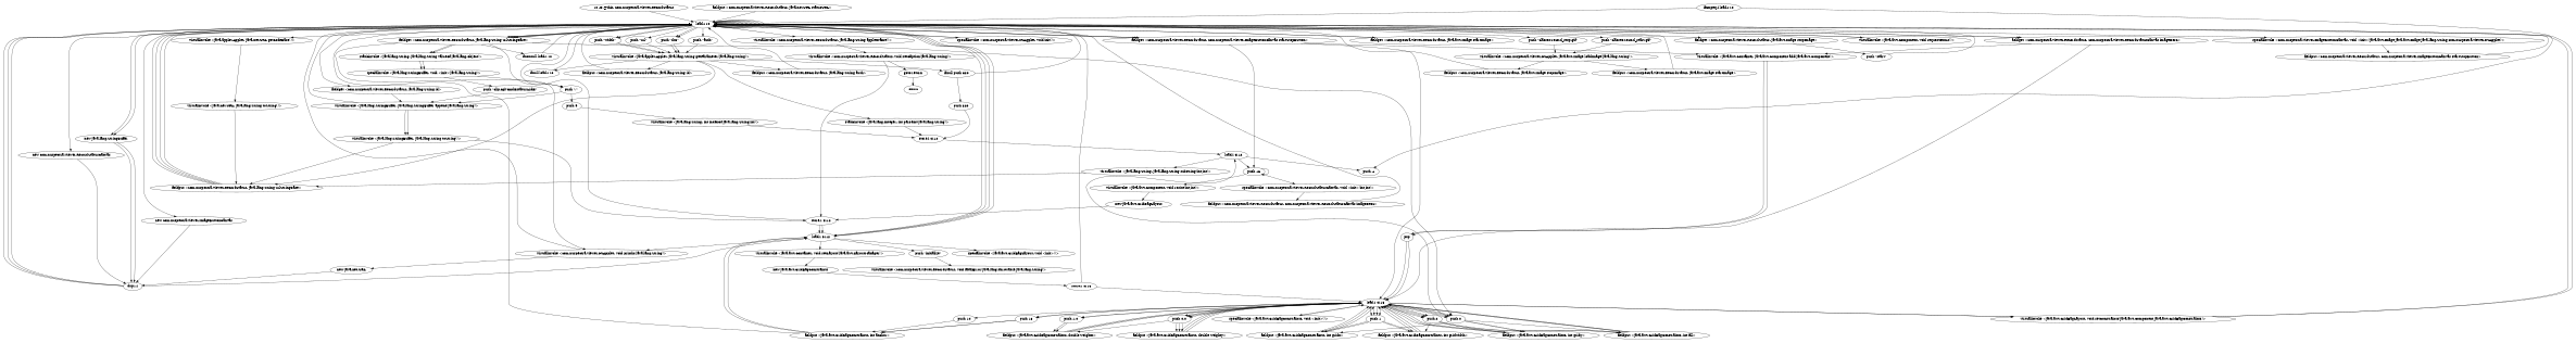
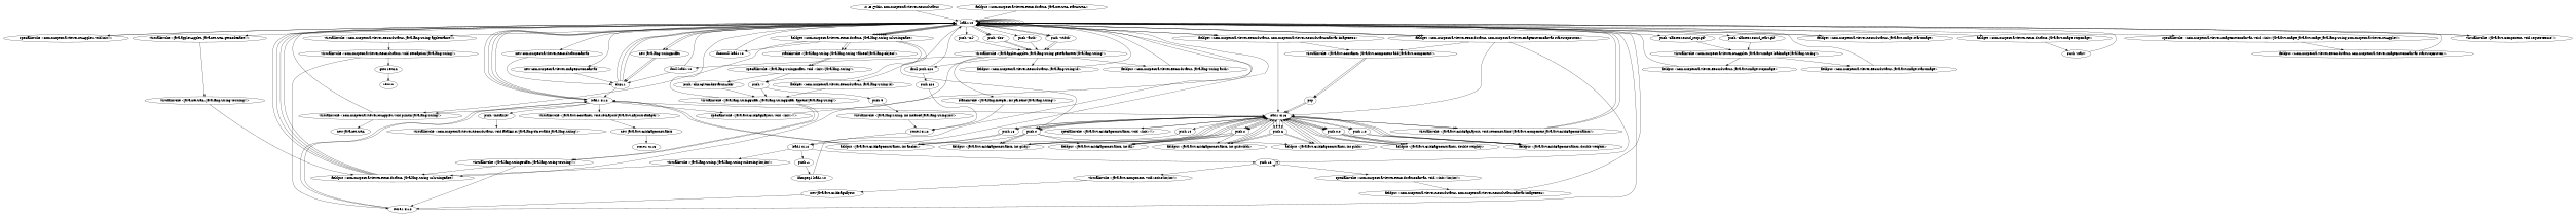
  digraph {
    "r0 := @this: com.nuspectra.viewer.RecordStatus"
    "load.r r0"
    "specialinvoke <com.nuspectra.viewer.NuApplet: void init()>"
    "push \"url\""
    "fieldget <com.nuspectra.viewer.RecordStatus: java.lang.String urlStringBase>"
    "virtualinvoke <java.applet.Applet: java.net.URL getCodeBase()>"
    "new java.lang.StringBuffer"
    "push \"doc\""
    "fieldget <com.nuspectra.viewer.RecordStatus: java.lang.String id>"
    "load.r $r12"
    "push \"auth\""
    "push \"width\""
    "new com.nuspectra.viewer.RecordStatusCanvas"
    "push \"classes/record_stop.gif\""
    "push \"classes/record_start.gif\""
    "new com.nuspectra.viewer.ImageButtonCanvas"
    "fieldget <com.nuspectra.viewer.RecordStatus: java.awt.Image startImage>"
    "fieldget <com.nuspectra.viewer.RecordStatus: java.awt.Image stopImage>"
    "specialinvoke <com.nuspectra.viewer.ImageButtonCanvas: void <init>(java.awt.Image,java.awt.Image,java.lang.String,com.nuspectra.viewer.NuApplet)>"
    "fieldget <com.nuspectra.viewer.RecordStatus: com.nuspectra.viewer.ImageButtonCanvas startStopButton>"
    "fieldget <com.nuspectra.viewer.RecordStatus: com.nuspectra.viewer.RecordStatusCanvas imageDesc>"
    "virtualinvoke <java.awt.Component: void requestFocus()>"
    "virtualinvoke <com.nuspectra.viewer.RecordStatus: java.lang.String appletName()>"
    "virtualinvoke <java.applet.Applet: java.lang.String getParameter(java.lang.String)>"
    "ifnonnull load.r r0"
    "push \"/\""
    "push 0"
    "staticinvoke <java.lang.String: java.lang.String valueOf(java.lang.Object)>"
    "virtualinvoke <com.nuspectra.viewer.NuApplet: void println(java.lang.String)>"
    "virtualinvoke <java.net.URL: java.lang.String toString()>"
    "dup1.r"
    "virtualinvoke <java.lang.StringBuffer: java.lang.StringBuffer append(java.lang.String)>"
    "specialinvoke <java.awt.GridBagLayout: void <init>()>"
    "virtualinvoke <java.awt.Container: void setLayout(java.awt.LayoutManager)>"
    "push \"initialize\""
    "virtualinvoke <com.nuspectra.viewer.NuApplet: java.awt.Image loadImage(java.lang.String)>"
    "push \"start\""
    "fieldput <com.nuspectra.viewer.RecordStatus: com.nuspectra.viewer.ImageButtonCanvas startStopButton>"
    "push 16"
    "load.r $r13"
    "virtualinvoke <java.awt.Container: java.awt.Component add(java.awt.Component)>"
    "virtualinvoke <com.nuspectra.viewer.RecordStatus: void setCaption(java.lang.String)>"
    "fieldput <com.nuspectra.viewer.RecordStatus: java.lang.String urlStringBase>"
    "ifnull load.r r0"
    "fieldput <com.nuspectra.viewer.RecordStatus: java.lang.String id>"
    "fieldput <com.nuspectra.viewer.RecordStatus: java.lang.String auth>"
    "ifnull push 320"
    "staticinvoke <java.lang.Integer: int parseInt(java.lang.String)>"
    "push 320"
    "store.i $r12"
    "push 9"
    "load.i $r12"
    "fieldput <java.awt.GridBagConstraints: int gridx>"
    "fieldput <java.awt.GridBagConstraints: int gridy>"
    "fieldput <java.awt.GridBagConstraints: int fill>"
    "specialinvoke <java.lang.StringBuffer: void <init>(java.lang.String)>"
    "new java.net.URL"
    "virtualinvoke <java.lang.String: int indexOf(java.lang.String,int)>"
    "virtualinvoke <java.lang.StringBuffer: java.lang.String toString()>"
    "push -1"
    "virtualinvoke <java.lang.String: java.lang.String substring(int,int)>"
    "ifcmpeq.i load.r r0"
    "specialinvoke <com.nuspectra.viewer.RecordStatusCanvas: void <init>(int,int)>"
    "virtualinvoke <java.awt.Component: void resize(int,int)>"
    "push \"clip.cgi?cmd=status&id=\""
    "store.r $r12"
    "new java.awt.GridBagConstraints"
    "virtualinvoke <com.nuspectra.viewer.RecordStatus: void fatalError(java.lang.Throwable,java.lang.String)>"
    "fieldput <com.nuspectra.viewer.RecordStatus: java.net.URL statusURL>"
    "fieldput <com.nuspectra.viewer.RecordStatus: com.nuspectra.viewer.RecordStatusCanvas imageDesc>"
    "new java.awt.GridBagLayout"
    "fieldput <com.nuspectra.viewer.RecordStatus: java.awt.Image stopImage>"
    "fieldput <com.nuspectra.viewer.RecordStatus: java.awt.Image startImage>"
    "specialinvoke <java.awt.GridBagConstraints: void <init>()>"
-   "push 1"
+   "push 1" [label="push 6"]
    "push 0.0"
    "push 18"
    "virtualinvoke <java.awt.GridBagLayout: void setConstraints(java.awt.Component,java.awt.GridBagConstraints)>"
    "push 2"
    "push 1.0"
    "push 14"
    pop
    "store.r $r13"
    "fieldput <java.awt.GridBagConstraints: int gridwidth>"
    "fieldput <java.awt.GridBagConstraints: double weighty>"
    "fieldput <java.awt.GridBagConstraints: double weightx>"
    "fieldput <java.awt.GridBagConstraints: int anchor>"
    "goto return"
    return
    "r0 := @this: com.nuspectra.viewer.RecordStatus" -> "load.r r0"
    "load.r r0" -> "load.r r0"
    "load.r r0" -> "load.r r0"
    "load.r r0" -> "load.r r0"
    "load.r r0" -> "load.r r0"
    "load.r r0" -> "load.r r0"
    "load.r r0" -> "load.r r0"
    "load.r r0" -> "load.r r0"
    "load.r r0" -> "load.r r0"
    "load.r r0" -> "load.r r0"
    "load.r r0" -> "load.r r0"
    "load.r r0" -> "load.r r0"
    "load.r r0" -> "load.r r0"
    "load.r r0" -> "specialinvoke <com.nuspectra.viewer.NuApplet: void init()>"
    "load.r r0" -> "push \"url\""
    "load.r r0" -> "fieldget <com.nuspectra.viewer.RecordStatus: java.lang.String urlStringBase>"
    "load.r r0" -> "fieldget <com.nuspectra.viewer.RecordStatus: java.lang.String urlStringBase>"
    "load.r r0" -> "fieldget <com.nuspectra.viewer.RecordStatus: java.lang.String urlStringBase>"
    "load.r r0" -> "fieldget <com.nuspectra.viewer.RecordStatus: java.lang.String urlStringBase>"
    "load.r r0" -> "fieldget <com.nuspectra.viewer.RecordStatus: java.lang.String urlStringBase>"
    "load.r r0" -> "fieldget <com.nuspectra.viewer.RecordStatus: java.lang.String urlStringBase>"
    "load.r r0" -> "virtualinvoke <java.applet.Applet: java.net.URL getCodeBase()>"
    "load.r r0" -> "new java.lang.StringBuffer"
    "load.r r0" -> "new java.lang.StringBuffer"
    "load.r r0" -> "push \"doc\""
    "load.r r0" -> "push \"doc\""
    "load.r r0" -> "fieldget <com.nuspectra.viewer.RecordStatus: java.lang.String id>"
    "load.r r0" -> "load.r $r12"
    "load.r r0" -> "load.r $r12"
    "load.r r0" -> "push \"auth\""
    "load.r r0" -> "push \"width\""
    "load.r r0" -> "push \"width\""
    "load.r r0" -> "new com.nuspectra.viewer.RecordStatusCanvas"
    "load.r r0" -> "push \"classes/record_stop.gif\""
    "load.r r0" -> "push \"classes/record_start.gif\""
    "load.r r0" -> "new com.nuspectra.viewer.ImageButtonCanvas"
    "load.r r0" -> "fieldget <com.nuspectra.viewer.RecordStatus: java.awt.Image startImage>"
    "load.r r0" -> "fieldget <com.nuspectra.viewer.RecordStatus: java.awt.Image stopImage>"
    "load.r r0" -> "specialinvoke <com.nuspectra.viewer.ImageButtonCanvas: void <init>(java.awt.Image,java.awt.Image,java.lang.String,com.nuspectra.viewer.NuApplet)>"
    "load.r r0" -> "fieldget <com.nuspectra.viewer.RecordStatus: com.nuspectra.viewer.ImageButtonCanvas startStopButton>"
    "load.r r0" -> "fieldget <com.nuspectra.viewer.RecordStatus: com.nuspectra.viewer.ImageButtonCanvas startStopButton>"
    "load.r r0" -> "fieldget <com.nuspectra.viewer.RecordStatus: com.nuspectra.viewer.ImageButtonCanvas startStopButton>"
    "load.r r0" -> "fieldget <com.nuspectra.viewer.RecordStatus: com.nuspectra.viewer.RecordStatusCanvas imageDesc>"
    "load.r r0" -> "fieldget <com.nuspectra.viewer.RecordStatus: com.nuspectra.viewer.RecordStatusCanvas imageDesc>"
    "load.r r0" -> "virtualinvoke <java.awt.Component: void requestFocus()>"
    "load.r r0" -> "virtualinvoke <com.nuspectra.viewer.RecordStatus: java.lang.String appletName()>"
    "specialinvoke <com.nuspectra.viewer.NuApplet: void init()>" -> "load.r r0"
    "push \"url\"" -> "virtualinvoke <java.applet.Applet: java.lang.String getParameter(java.lang.String)>"
    "fieldget <com.nuspectra.viewer.RecordStatus: java.lang.String urlStringBase>" -> "ifnonnull load.r r0"
    "fieldget <com.nuspectra.viewer.RecordStatus: java.lang.String urlStringBase>" -> "push \"/\""
    "fieldget <com.nuspectra.viewer.RecordStatus: java.lang.String urlStringBase>" -> "push 0"
    "fieldget <com.nuspectra.viewer.RecordStatus: java.lang.String urlStringBase>" -> "staticinvoke <java.lang.String: java.lang.String valueOf(java.lang.Object)>"
    "fieldget <com.nuspectra.viewer.RecordStatus: java.lang.String urlStringBase>" -> "staticinvoke <java.lang.String: java.lang.String valueOf(java.lang.Object)>"
    "fieldget <com.nuspectra.viewer.RecordStatus: java.lang.String urlStringBase>" -> "virtualinvoke <com.nuspectra.viewer.NuApplet: void println(java.lang.String)>"
    "virtualinvoke <java.applet.Applet: java.net.URL getCodeBase()>" -> "virtualinvoke <java.net.URL: java.lang.String toString()>"
    "new java.lang.StringBuffer" -> "dup1.r"
    "new java.lang.StringBuffer" -> "dup1.r"
    "push \"doc\"" -> "virtualinvoke <java.applet.Applet: java.lang.String getParameter(java.lang.String)>"
    "push \"doc\"" -> "virtualinvoke <java.applet.Applet: java.lang.String getParameter(java.lang.String)>"
    "fieldget <com.nuspectra.viewer.RecordStatus: java.lang.String id>" -> "virtualinvoke <java.lang.StringBuffer: java.lang.StringBuffer append(java.lang.String)>"
    "load.r $r12" -> "load.r r0"
    "load.r $r12" -> "load.r r0"
    "load.r $r12" -> "virtualinvoke <com.nuspectra.viewer.NuApplet: void println(java.lang.String)>"
    "load.r $r12" -> "specialinvoke <java.awt.GridBagLayout: void <init>()>"
    "load.r $r12" -> "virtualinvoke <java.awt.Container: void setLayout(java.awt.LayoutManager)>"
    "load.r $r12" -> "push \"initialize\""
    "push \"auth\"" -> "virtualinvoke <java.applet.Applet: java.lang.String getParameter(java.lang.String)>"
    "push \"width\"" -> "virtualinvoke <java.applet.Applet: java.lang.String getParameter(java.lang.String)>"
    "push \"width\"" -> "virtualinvoke <java.applet.Applet: java.lang.String getParameter(java.lang.String)>"
    "new com.nuspectra.viewer.RecordStatusCanvas" -> "dup1.r"
    "push \"classes/record_stop.gif\"" -> "virtualinvoke <com.nuspectra.viewer.NuApplet: java.awt.Image loadImage(java.lang.String)>"
    "push \"classes/record_start.gif\"" -> "virtualinvoke <com.nuspectra.viewer.NuApplet: java.awt.Image loadImage(java.lang.String)>"
    "new com.nuspectra.viewer.ImageButtonCanvas" -> "dup1.r"
    "fieldget <com.nuspectra.viewer.RecordStatus: java.awt.Image startImage>" -> "load.r r0"
    "fieldget <com.nuspectra.viewer.RecordStatus: java.awt.Image stopImage>" -> "push \"start\""
    "specialinvoke <com.nuspectra.viewer.ImageButtonCanvas: void <init>(java.awt.Image,java.awt.Image,java.lang.String,com.nuspectra.viewer.NuApplet)>" -> "fieldput <com.nuspectra.viewer.RecordStatus: com.nuspectra.viewer.ImageButtonCanvas startStopButton>"
    "fieldget <com.nuspectra.viewer.RecordStatus: com.nuspectra.viewer.ImageButtonCanvas startStopButton>" -> "push 16"
    "fieldget <com.nuspectra.viewer.RecordStatus: com.nuspectra.viewer.ImageButtonCanvas startStopButton>" -> "load.r $r13"
    "fieldget <com.nuspectra.viewer.RecordStatus: com.nuspectra.viewer.ImageButtonCanvas startStopButton>" -> "virtualinvoke <java.awt.Container: java.awt.Component add(java.awt.Component)>"
    "fieldget <com.nuspectra.viewer.RecordStatus: com.nuspectra.viewer.RecordStatusCanvas imageDesc>" -> "load.r $r13"
    "fieldget <com.nuspectra.viewer.RecordStatus: com.nuspectra.viewer.RecordStatusCanvas imageDesc>" -> "virtualinvoke <java.awt.Container: java.awt.Component add(java.awt.Component)>"
    "virtualinvoke <java.awt.Component: void requestFocus()>" -> "load.r r0"
    "virtualinvoke <com.nuspectra.viewer.RecordStatus: java.lang.String appletName()>" -> "virtualinvoke <com.nuspectra.viewer.RecordStatus: void setCaption(java.lang.String)>"
    "virtualinvoke <java.applet.Applet: java.lang.String getParameter(java.lang.String)>" -> "fieldput <com.nuspectra.viewer.RecordStatus: java.lang.String urlStringBase>"
    "virtualinvoke <java.applet.Applet: java.lang.String getParameter(java.lang.String)>" -> "ifnull load.r r0"
    "virtualinvoke <java.applet.Applet: java.lang.String getParameter(java.lang.String)>" -> "fieldput <com.nuspectra.viewer.RecordStatus: java.lang.String id>"
    "virtualinvoke <java.applet.Applet: java.lang.String getParameter(java.lang.String)>" -> "fieldput <com.nuspectra.viewer.RecordStatus: java.lang.String auth>"
    "virtualinvoke <java.applet.Applet: java.lang.String getParameter(java.lang.String)>" -> "ifnull push 320"
    "virtualinvoke <java.applet.Applet: java.lang.String getParameter(java.lang.String)>" -> "staticinvoke <java.lang.Integer: int parseInt(java.lang.String)>"
    "ifnonnull load.r r0" -> "load.r r0"
    "push \"/\"" -> "virtualinvoke <java.lang.StringBuffer: java.lang.StringBuffer append(java.lang.String)>"
    "push \"/\"" -> "push 9"
    "push 0" -> "load.i $r12"
    "push 0" -> "fieldput <java.awt.GridBagConstraints: int gridx>"
    "push 0" -> "fieldput <java.awt.GridBagConstraints: int gridy>"
    "push 0" -> "fieldput <java.awt.GridBagConstraints: int gridy>"
    "push 0" -> "fieldput <java.awt.GridBagConstraints: int fill>"
    "staticinvoke <java.lang.String: java.lang.String valueOf(java.lang.Object)>" -> "specialinvoke <java.lang.StringBuffer: void <init>(java.lang.String)>"
    "staticinvoke <java.lang.String: java.lang.String valueOf(java.lang.Object)>" -> "specialinvoke <java.lang.StringBuffer: void <init>(java.lang.String)>"
    "virtualinvoke <com.nuspectra.viewer.NuApplet: void println(java.lang.String)>" -> "load.r r0"
    "virtualinvoke <com.nuspectra.viewer.NuApplet: void println(java.lang.String)>" -> "new java.net.URL"
    "virtualinvoke <java.net.URL: java.lang.String toString()>" -> "fieldput <com.nuspectra.viewer.RecordStatus: java.lang.String urlStringBase>"
    "dup1.r" -> "load.r r0"
    "dup1.r" -> "load.r r0"
    "dup1.r" -> "load.r r0"
    "dup1.r" -> "load.r $r12"
    "virtualinvoke <java.lang.StringBuffer: java.lang.StringBuffer append(java.lang.String)>" -> "load.r r0"
    "virtualinvoke <java.lang.StringBuffer: java.lang.StringBuffer append(java.lang.String)>" -> "virtualinvoke <java.lang.StringBuffer: java.lang.String toString()>"
    "virtualinvoke <java.lang.StringBuffer: java.lang.StringBuffer append(java.lang.String)>" -> "virtualinvoke <java.lang.StringBuffer: java.lang.String toString()>"
-   "store.r $r13" -> "load.r r0"
+   "specialinvoke <java.awt.GridBagLayout: void <init>()>" -> "load.r r0"
    "virtualinvoke <java.awt.Container: void setLayout(java.awt.LayoutManager)>" -> "new java.awt.GridBagConstraints"
    "push \"initialize\"" -> "virtualinvoke <com.nuspectra.viewer.RecordStatus: void fatalError(java.lang.Throwable,java.lang.String)>"
    "virtualinvoke <com.nuspectra.viewer.NuApplet: java.awt.Image loadImage(java.lang.String)>" -> "fieldput <com.nuspectra.viewer.RecordStatus: java.awt.Image stopImage>"
    "virtualinvoke <com.nuspectra.viewer.NuApplet: java.awt.Image loadImage(java.lang.String)>" -> "fieldput <com.nuspectra.viewer.RecordStatus: java.awt.Image startImage>"
    "push \"start\"" -> "load.r r0"
    "fieldput <com.nuspectra.viewer.RecordStatus: com.nuspectra.viewer.ImageButtonCanvas startStopButton>" -> "load.r r0"
    "push 16" -> "push 16"
    "push 16" -> "specialinvoke <com.nuspectra.viewer.RecordStatusCanvas: void <init>(int,int)>"
    "push 16" -> "virtualinvoke <java.awt.Component: void resize(int,int)>"
    "load.r $r13" -> "push 0"
    "load.r $r13" -> "push 0"
    "load.r $r13" -> "push 0"
    "load.r $r13" -> "push 0"
    "load.r $r13" -> "specialinvoke <java.awt.GridBagConstraints: void <init>()>"
    "load.r $r13" -> "push 1"
    "load.r $r13" -> "push 1"
    "load.r $r13" -> "push 1"
    "load.r $r13" -> "push 1"
    "load.r $r13" -> "push 0.0"
    "load.r $r13" -> "push 0.0"
    "load.r $r13" -> "push 0.0"
    "load.r $r13" -> "push 0.0"
    "load.r $r13" -> "push 18"
    "load.r $r13" -> "push 18"
    "load.r $r13" -> "virtualinvoke <java.awt.GridBagLayout: void setConstraints(java.awt.Component,java.awt.GridBagConstraints)>"
    "load.r $r13" -> "virtualinvoke <java.awt.GridBagLayout: void setConstraints(java.awt.Component,java.awt.GridBagConstraints)>"
    "load.r $r13" -> "push 2"
    "load.r $r13" -> "push 2"
    "load.r $r13" -> "push 2"
    "load.r $r13" -> "push 2"
    "load.r $r13" -> "push 1.0"
    "load.r $r13" -> "push 1.0"
    "load.r $r13" -> "push 14"
    "virtualinvoke <java.awt.Container: java.awt.Component add(java.awt.Component)>" -> pop
    "virtualinvoke <java.awt.Container: java.awt.Component add(java.awt.Component)>" -> pop
    "virtualinvoke <com.nuspectra.viewer.RecordStatus: void setCaption(java.lang.String)>" -> "store.r $r12"
    "virtualinvoke <com.nuspectra.viewer.RecordStatus: void setCaption(java.lang.String)>" -> "goto return"
    "fieldput <com.nuspectra.viewer.RecordStatus: java.lang.String urlStringBase>" -> "load.r r0"
    "fieldput <com.nuspectra.viewer.RecordStatus: java.lang.String urlStringBase>" -> "load.r r0"
    "fieldput <com.nuspectra.viewer.RecordStatus: java.lang.String urlStringBase>" -> "load.r r0"
    "fieldput <com.nuspectra.viewer.RecordStatus: java.lang.String urlStringBase>" -> "load.r r0"
    "ifnull load.r r0" -> "load.r r0"
    "fieldput <com.nuspectra.viewer.RecordStatus: java.lang.String id>" -> "load.r r0"
    "fieldput <com.nuspectra.viewer.RecordStatus: java.lang.String auth>" -> "load.r r0"
    "ifnull push 320" -> "load.r r0"
    "ifnull push 320" -> "push 320"
    "staticinvoke <java.lang.Integer: int parseInt(java.lang.String)>" -> "store.i $r12"
    "push 320" -> "store.i $r12"
    "store.i $r12" -> "load.i $r12"
    "push 9" -> "virtualinvoke <java.lang.String: int indexOf(java.lang.String,int)>"
    "load.i $r12" -> "push 16"
    "load.i $r12" -> "push -1"
    "load.i $r12" -> "virtualinvoke <java.lang.String: java.lang.String substring(int,int)>"
    "fieldput <java.awt.GridBagConstraints: int gridx>" -> "load.r $r13"
    "fieldput <java.awt.GridBagConstraints: int gridx>" -> "load.r $r13"
    "fieldput <java.awt.GridBagConstraints: int gridx>" -> "load.r $r13"
    "fieldput <java.awt.GridBagConstraints: int gridy>" -> "load.r $r13"
    "fieldput <java.awt.GridBagConstraints: int gridy>" -> "load.r $r13"
    "fieldput <java.awt.GridBagConstraints: int gridy>" -> "load.r $r13"
    "fieldput <java.awt.GridBagConstraints: int fill>" -> "load.r $r13"
    "fieldput <java.awt.GridBagConstraints: int fill>" -> "load.r $r13"
    "fieldput <java.awt.GridBagConstraints: int fill>" -> "load.r $r13"
    "specialinvoke <java.lang.StringBuffer: void <init>(java.lang.String)>" -> "push \"/\""
    "specialinvoke <java.lang.StringBuffer: void <init>(java.lang.String)>" -> "push \"clip.cgi?cmd=status&id=\""
-   "new java.net.URL" -> "dup1.r"
+   "ifnull load.r r0" -> "dup1.r"
    "virtualinvoke <java.lang.String: int indexOf(java.lang.String,int)>" -> "store.i $r12"
    "virtualinvoke <java.lang.StringBuffer: java.lang.String toString()>" -> "fieldput <com.nuspectra.viewer.RecordStatus: java.lang.String urlStringBase>"
    "virtualinvoke <java.lang.StringBuffer: java.lang.String toString()>" -> "store.r $r12"
-   "ifcmpeq.i load.r r0" -> "push -1"
+   "push -1" -> "ifcmpeq.i load.r r0"
    "virtualinvoke <java.lang.String: java.lang.String substring(int,int)>" -> "fieldput <com.nuspectra.viewer.RecordStatus: java.lang.String urlStringBase>"
    "ifcmpeq.i load.r r0" -> "load.r r0"
    "specialinvoke <com.nuspectra.viewer.RecordStatusCanvas: void <init>(int,int)>" -> "fieldput <com.nuspectra.viewer.RecordStatus: com.nuspectra.viewer.RecordStatusCanvas imageDesc>"
    "virtualinvoke <java.awt.Component: void resize(int,int)>" -> "new java.awt.GridBagLayout"
    "push \"clip.cgi?cmd=status&id=\"" -> "virtualinvoke <java.lang.StringBuffer: java.lang.StringBuffer append(java.lang.String)>"
    "store.r $r12" -> "load.r r0"
    "store.r $r12" -> "load.r $r12"
    "store.r $r12" -> "load.r $r12"
    "new java.awt.GridBagConstraints" -> "store.r $r13"
    "fieldput <com.nuspectra.viewer.RecordStatus: java.net.URL statusURL>" -> "load.r r0"
    "fieldput <com.nuspectra.viewer.RecordStatus: com.nuspectra.viewer.RecordStatusCanvas imageDesc>" -> "load.r r0"
    "new java.awt.GridBagLayout" -> "store.r $r12"
    "fieldput <com.nuspectra.viewer.RecordStatus: java.awt.Image stopImage>" -> "load.r r0"
    "fieldput <com.nuspectra.viewer.RecordStatus: java.awt.Image startImage>" -> "load.r r0"
    "specialinvoke <java.awt.GridBagConstraints: void <init>()>" -> "load.r $r13"
    "push 1" -> "fieldput <java.awt.GridBagConstraints: int gridx>"
    "push 1" -> "fieldput <java.awt.GridBagConstraints: int gridx>"
    "push 1" -> "fieldput <java.awt.GridBagConstraints: int gridwidth>"
    "push 1" -> "fieldput <java.awt.GridBagConstraints: int gridwidth>"
    "push 0.0" -> "fieldput <java.awt.GridBagConstraints: double weighty>"
    "push 0.0" -> "fieldput <java.awt.GridBagConstraints: double weighty>"
    "push 0.0" -> "fieldput <java.awt.GridBagConstraints: double weighty>"
    "push 0.0" -> "fieldput <java.awt.GridBagConstraints: double weightx>"
    "push 18" -> "fieldput <java.awt.GridBagConstraints: int anchor>"
    "push 18" -> "fieldput <java.awt.GridBagConstraints: int anchor>"
    "virtualinvoke <java.awt.GridBagLayout: void setConstraints(java.awt.Component,java.awt.GridBagConstraints)>" -> "load.r r0"
    "virtualinvoke <java.awt.GridBagLayout: void setConstraints(java.awt.Component,java.awt.GridBagConstraints)>" -> "load.r r0"
    "push 2" -> "fieldput <java.awt.GridBagConstraints: int gridy>"
    "push 2" -> "fieldput <java.awt.GridBagConstraints: int fill>"
    "push 2" -> "fieldput <java.awt.GridBagConstraints: int fill>"
    "push 2" -> "fieldput <java.awt.GridBagConstraints: int gridwidth>"
    "push 1.0" -> "fieldput <java.awt.GridBagConstraints: double weightx>"
    "push 1.0" -> "fieldput <java.awt.GridBagConstraints: double weightx>"
    "push 14" -> "fieldput <java.awt.GridBagConstraints: int anchor>"
    pop -> "load.r $r13"
    pop -> "load.r $r13"
-   "store.r $r13" -> "load.r $r13"
+   "load.r $r12" -> "load.r $r13"
    "fieldput <java.awt.GridBagConstraints: int gridwidth>" -> "load.r $r13"
    "fieldput <java.awt.GridBagConstraints: int gridwidth>" -> "load.r $r13"
    "fieldput <java.awt.GridBagConstraints: int gridwidth>" -> "load.r $r13"
    "fieldput <java.awt.GridBagConstraints: double weighty>" -> "load.r $r13"
    "fieldput <java.awt.GridBagConstraints: double weighty>" -> "load.r $r13"
    "fieldput <java.awt.GridBagConstraints: double weighty>" -> "load.r $r13"
    "fieldput <java.awt.GridBagConstraints: double weightx>" -> "load.r $r13"
    "fieldput <java.awt.GridBagConstraints: double weightx>" -> "load.r $r13"
    "fieldput <java.awt.GridBagConstraints: double weightx>" -> "load.r $r13"
    "fieldput <java.awt.GridBagConstraints: int anchor>" -> "load.r r0"
    "fieldput <java.awt.GridBagConstraints: int anchor>" -> "load.r $r12"
    "fieldput <java.awt.GridBagConstraints: int anchor>" -> "load.r $r12"
    "goto return" -> return
  }
